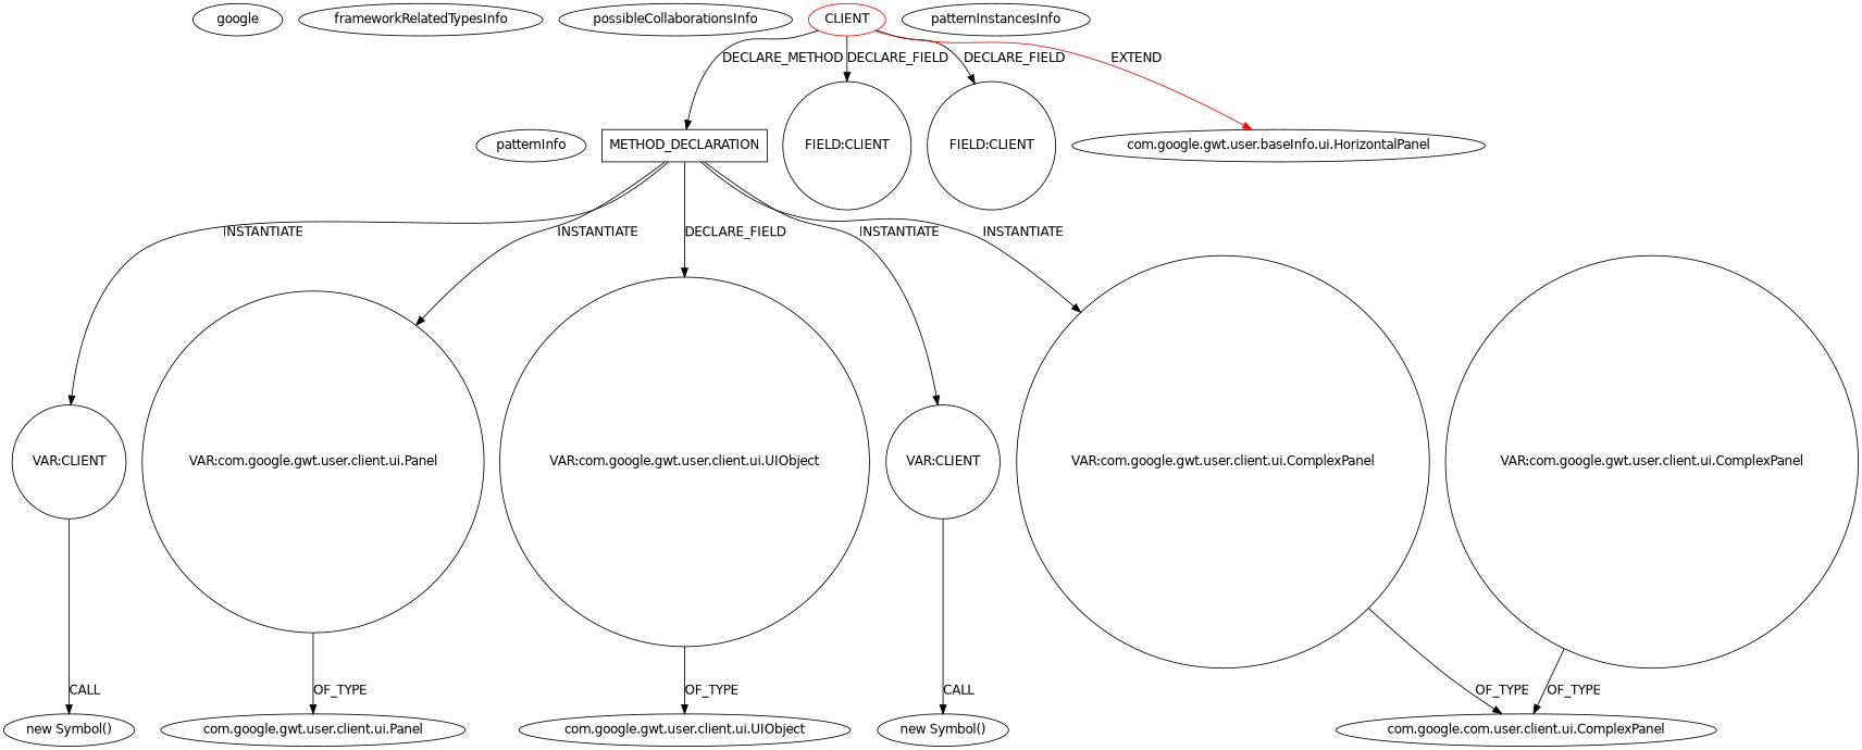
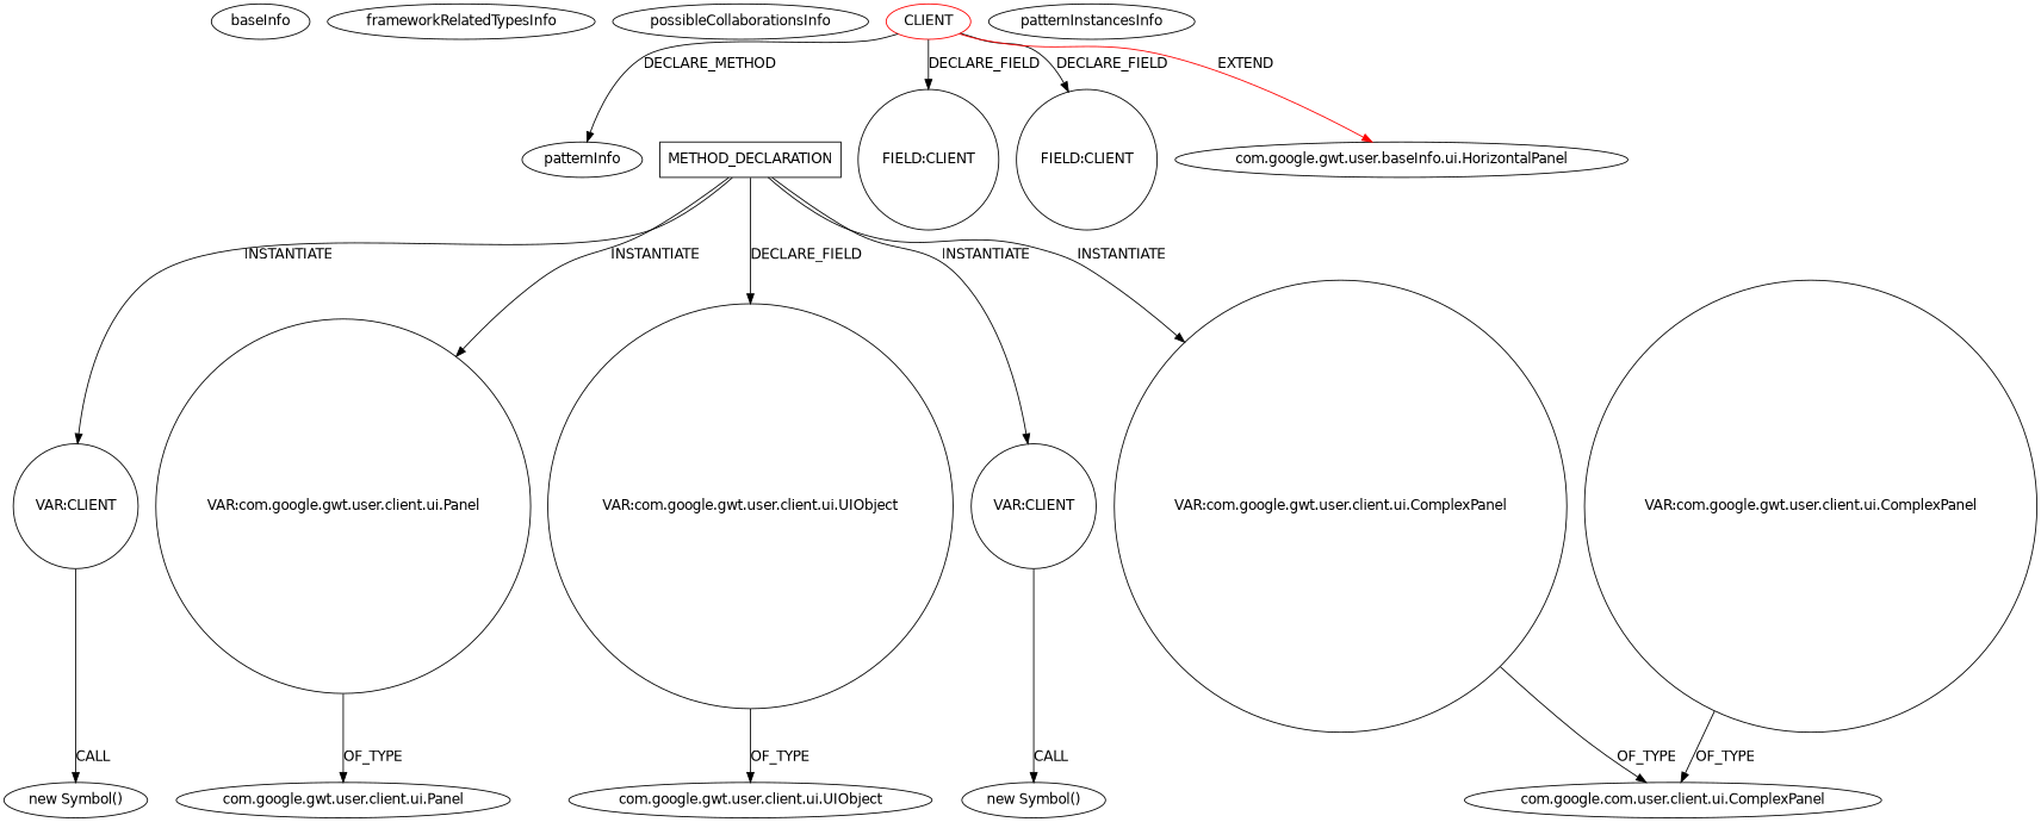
  digraph {
    fontname="DejaVu Sans"
    node [fontname="DejaVu Sans" isFrameworkType=false vertexType=VARIABLE_EXPRESION]
    edge [fontname="DejaVu Sans"]
-   baseInfo [category=pattern graphId=831 isAnonymous=false possibleRelation=false label=google isFrameworkType="" vertexType=""]
+   baseInfo [category=pattern graphId=831 isAnonymous=false possibleRelation=false isFrameworkType="" vertexType=""]
    frameworkRelatedTypesInfo [0="com.google.gwt.user.client.ui.HorizontalPanel" isFrameworkType="" vertexType=""]
    possibleCollaborationsInfo [isFrameworkType="" vertexType=""]
    patternInfo [frequency=2.0 patternRootClient=0 isFrameworkType="" vertexType=""]
    patternInstancesInfo [0="luxferrari-AlgebrApp~/luxferrari-AlgebrApp/AlgebrApp-master/AlgebrApp/src/org/luxferrari/algebrapp/client/SubPolynomial.java~SubPolynomial~3660" 1="luxferrari-AlgebrApp~/luxferrari-AlgebrApp/AlgebrApp-master/AlgebrApp/src/org/luxferrari/algebrapp/client/Product.java~Product~3664" isFrameworkType="" vertexType=""]
    n6 [label="new Symbol()" vertexType=CONSTRUCTOR_CALL]
    n7 [label="VAR:CLIENT" shape=circle]
    n8 [label=METHOD_DECLARATION shape=box vertexType=CLIENT_METHOD_DECLARATION]
    n9 [label="VAR:com.google.gwt.user.client.ui.Panel" shape=circle]
    n10 [label="VAR:com.google.gwt.user.client.ui.UIObject" shape=circle]
    n11 [label="VAR:CLIENT" shape=circle]
    n12 [label="VAR:com.google.gwt.user.client.ui.ComplexPanel" shape=circle]
    n13 [label="com.google.gwt.user.client.ui.Panel" vertexType=FRAMEWORK_CLASS_TYPE]
    n14 [label="com.google.gwt.user.client.ui.UIObject" vertexType=FRAMEWORK_CLASS_TYPE]
    n15 [label="new Symbol()" vertexType=CONSTRUCTOR_CALL]
    n16 [label="com.google.com.user.client.ui.ComplexPanel" vertexType=FRAMEWORK_CLASS_TYPE]
    n17 [color=red label=CLIENT vertexType=ROOT_CLIENT_CLASS_DECLARATION]
    n18 [label="FIELD:CLIENT" shape=circle vertexType=FIELD_DECLARATION]
    n19 [label="FIELD:CLIENT" shape=circle vertexType=FIELD_DECLARATION]
    n20 [label="com.google.gwt.user.baseInfo.ui.HorizontalPanel" vertexType=FRAMEWORK_CLASS_TYPE]
    n21 [label="VAR:com.google.gwt.user.client.ui.ComplexPanel" shape=circle]
    n7 -> n6 [label=CALL]
    n8 -> n7 [label=INSTANTIATE]
    n8 -> n9 [label=INSTANTIATE]
    n8 -> n10 [label=DECLARE_FIELD]
    n8 -> n11 [label=INSTANTIATE]
    n8 -> n12 [label=INSTANTIATE]
    n9 -> n13 [label=OF_TYPE]
    n10 -> n14 [label=OF_TYPE]
    n11 -> n15 [label=CALL]
    n12 -> n16 [label=OF_TYPE]
-   n17 -> n8 [label=DECLARE_METHOD]
+   n17 -> patternInfo [label=DECLARE_METHOD]
    n17 -> n18 [label=DECLARE_FIELD]
    n17 -> n19 [label=DECLARE_FIELD]
    n17 -> n20 [color=red label=EXTEND]
    n21 -> n16 [label=OF_TYPE]
  }
